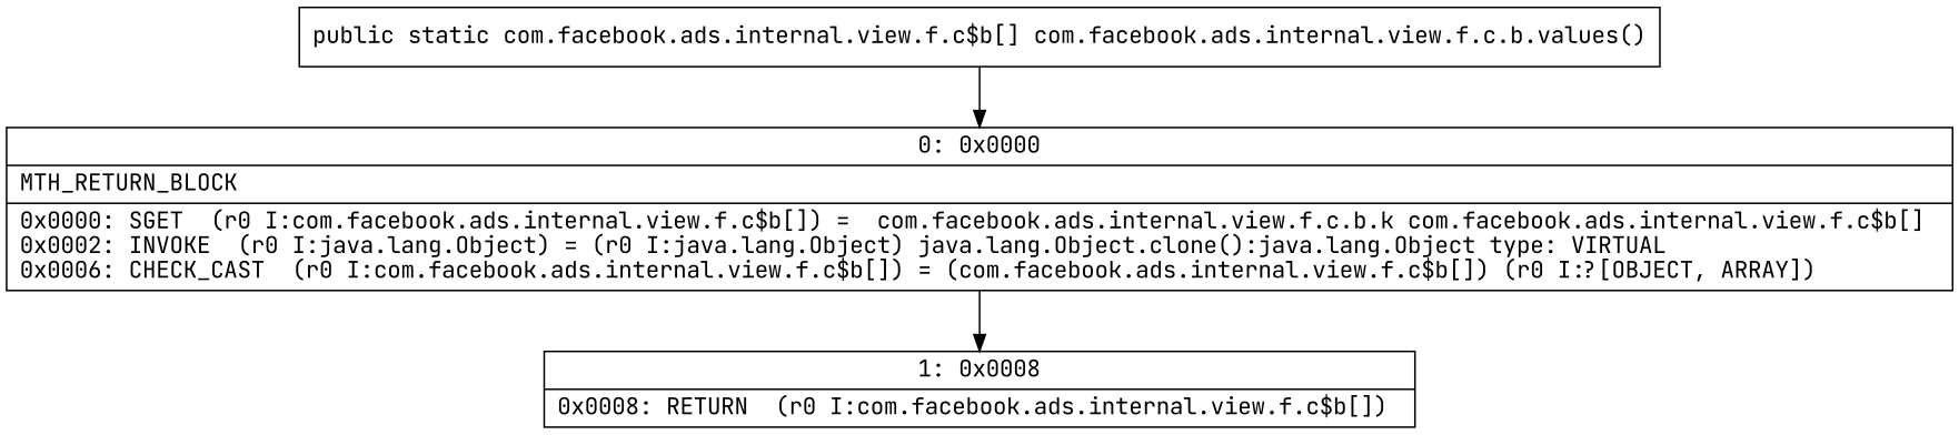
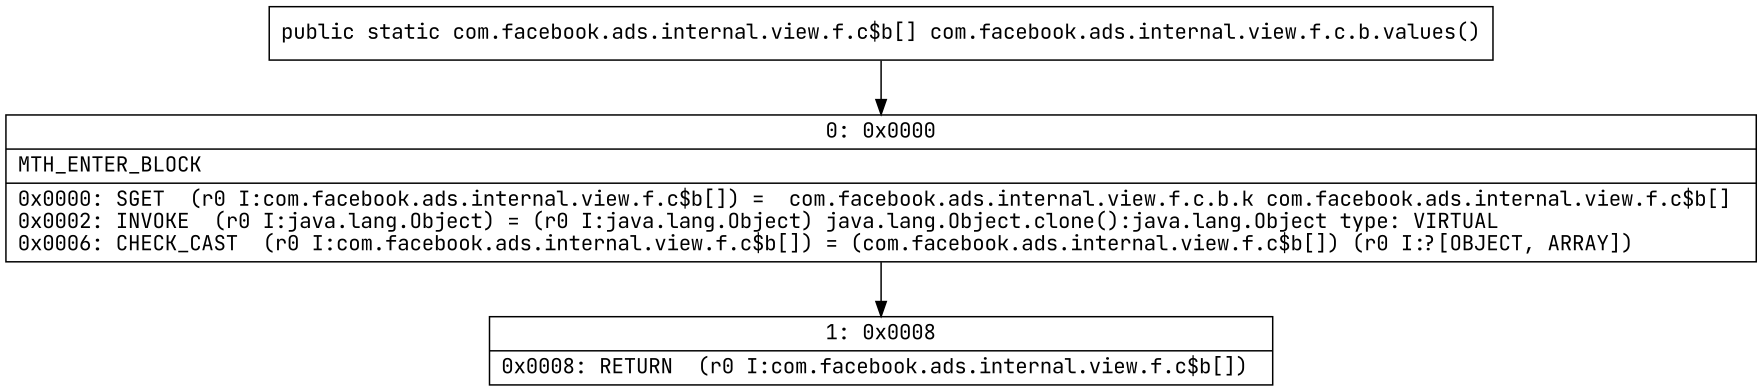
  digraph {
    fontname="JetBrains Mono"
    node [shape=record fontname="JetBrains Mono"]
    edge [fontname="JetBrains Mono"]
-   n1 [label="{0\:\ 0x0000|MTH_RETURN_BLOCK\l|0x0000: SGET  (r0 I:com.facebook.ads.internal.view.f.c$b[]) =  com.facebook.ads.internal.view.f.c.b.k com.facebook.ads.internal.view.f.c$b[] \l0x0002: INVOKE  (r0 I:java.lang.Object) = (r0 I:java.lang.Object) java.lang.Object.clone():java.lang.Object type: VIRTUAL \l0x0006: CHECK_CAST  (r0 I:com.facebook.ads.internal.view.f.c$b[]) = (com.facebook.ads.internal.view.f.c$b[]) (r0 I:?[OBJECT, ARRAY]) \l}"]
+   n1 [label="{0\:\ 0x0000|MTH_ENTER_BLOCK\l|0x0000: SGET  (r0 I:com.facebook.ads.internal.view.f.c$b[]) =  com.facebook.ads.internal.view.f.c.b.k com.facebook.ads.internal.view.f.c$b[] \l0x0002: INVOKE  (r0 I:java.lang.Object) = (r0 I:java.lang.Object) java.lang.Object.clone():java.lang.Object type: VIRTUAL \l0x0006: CHECK_CAST  (r0 I:com.facebook.ads.internal.view.f.c$b[]) = (com.facebook.ads.internal.view.f.c$b[]) (r0 I:?[OBJECT, ARRAY]) \l}"]
    n2 [label="{1\:\ 0x0008|0x0008: RETURN  (r0 I:com.facebook.ads.internal.view.f.c$b[]) \l}"]
    n3 [label="{public static com.facebook.ads.internal.view.f.c$b[] com.facebook.ads.internal.view.f.c.b.values() }"]
    n1 -> n2
    n3 -> n1
  }
